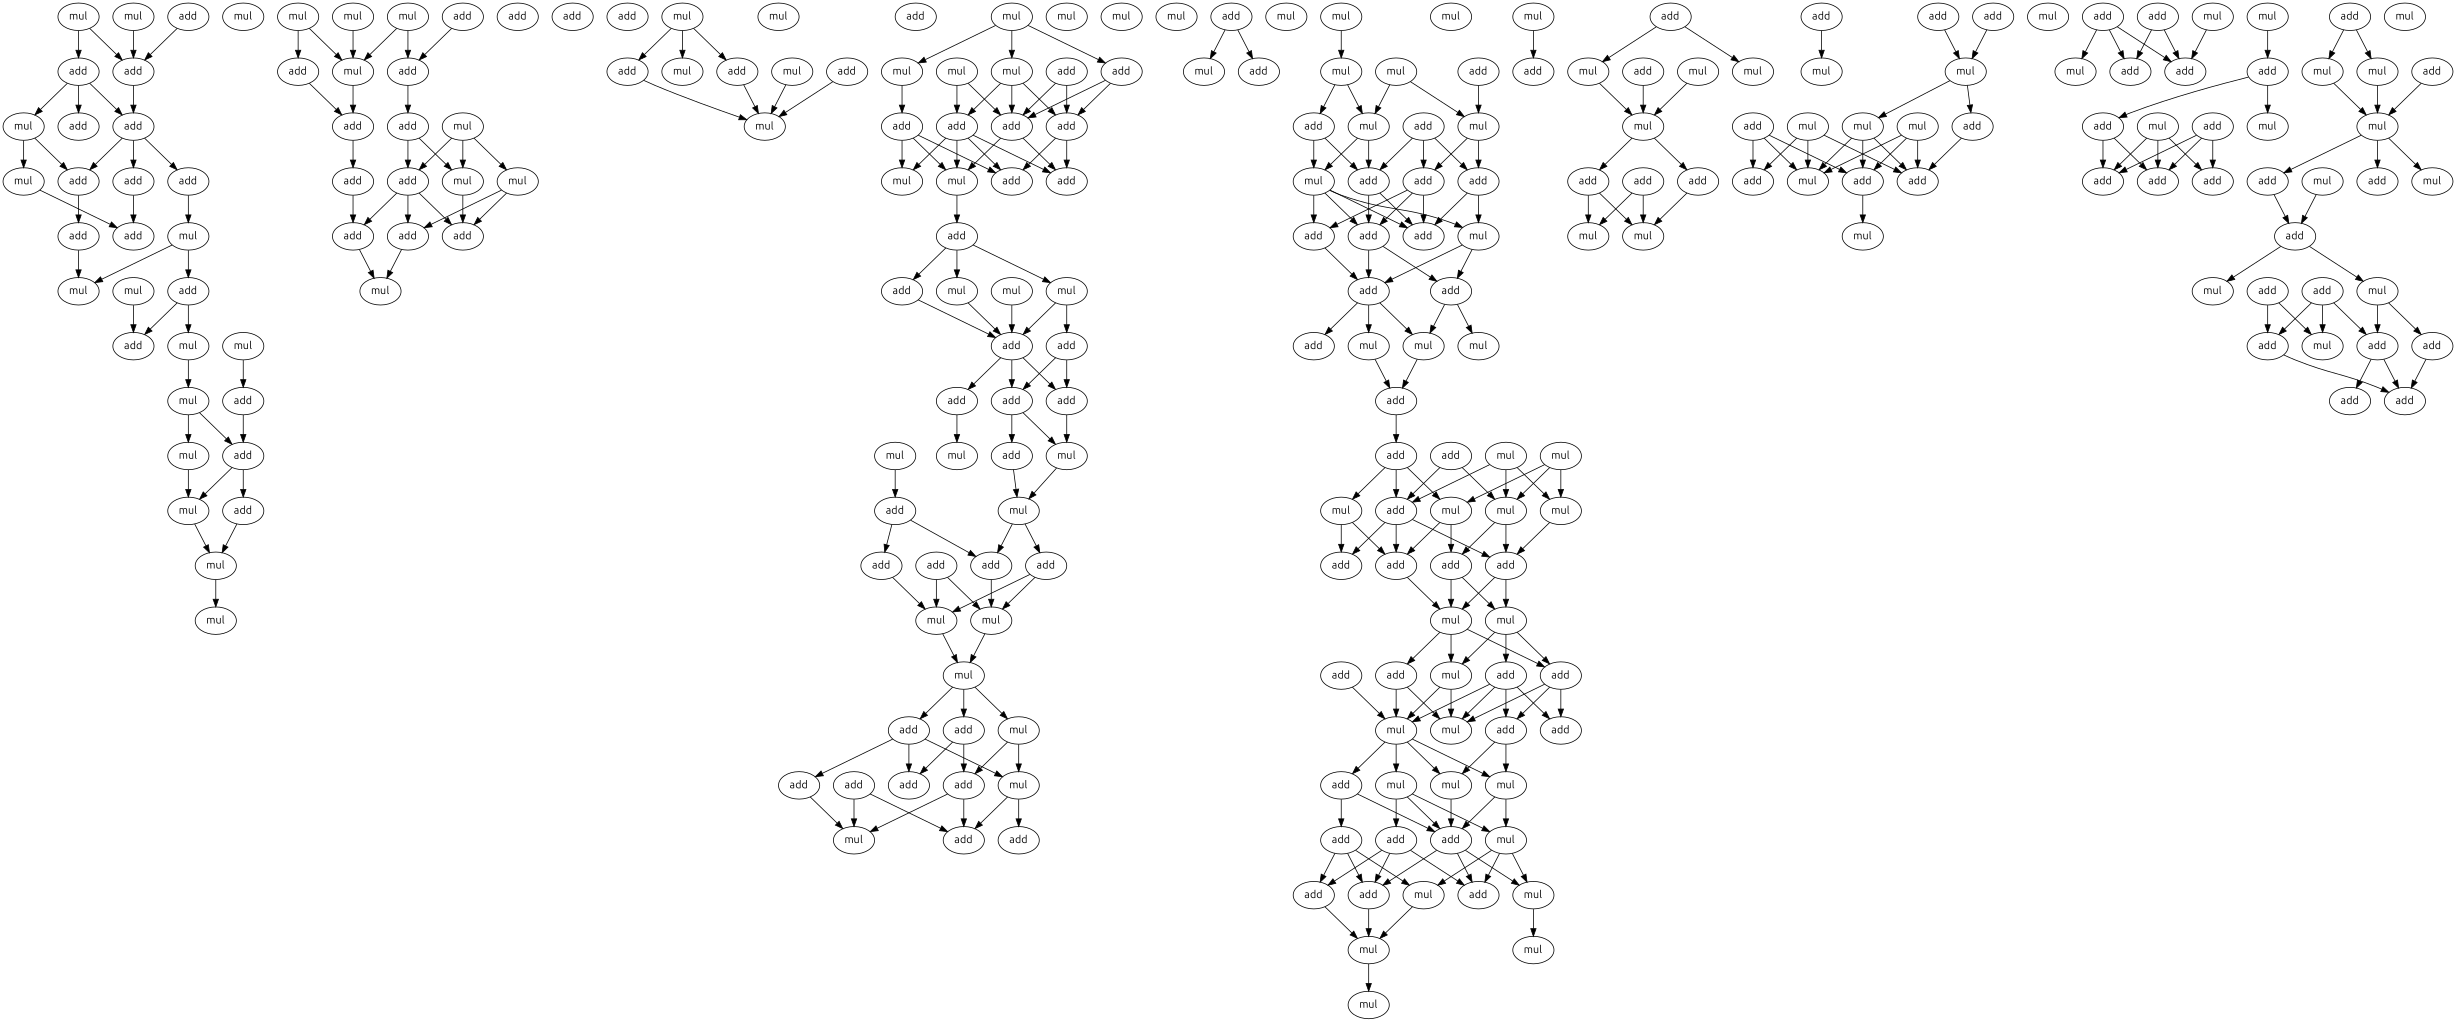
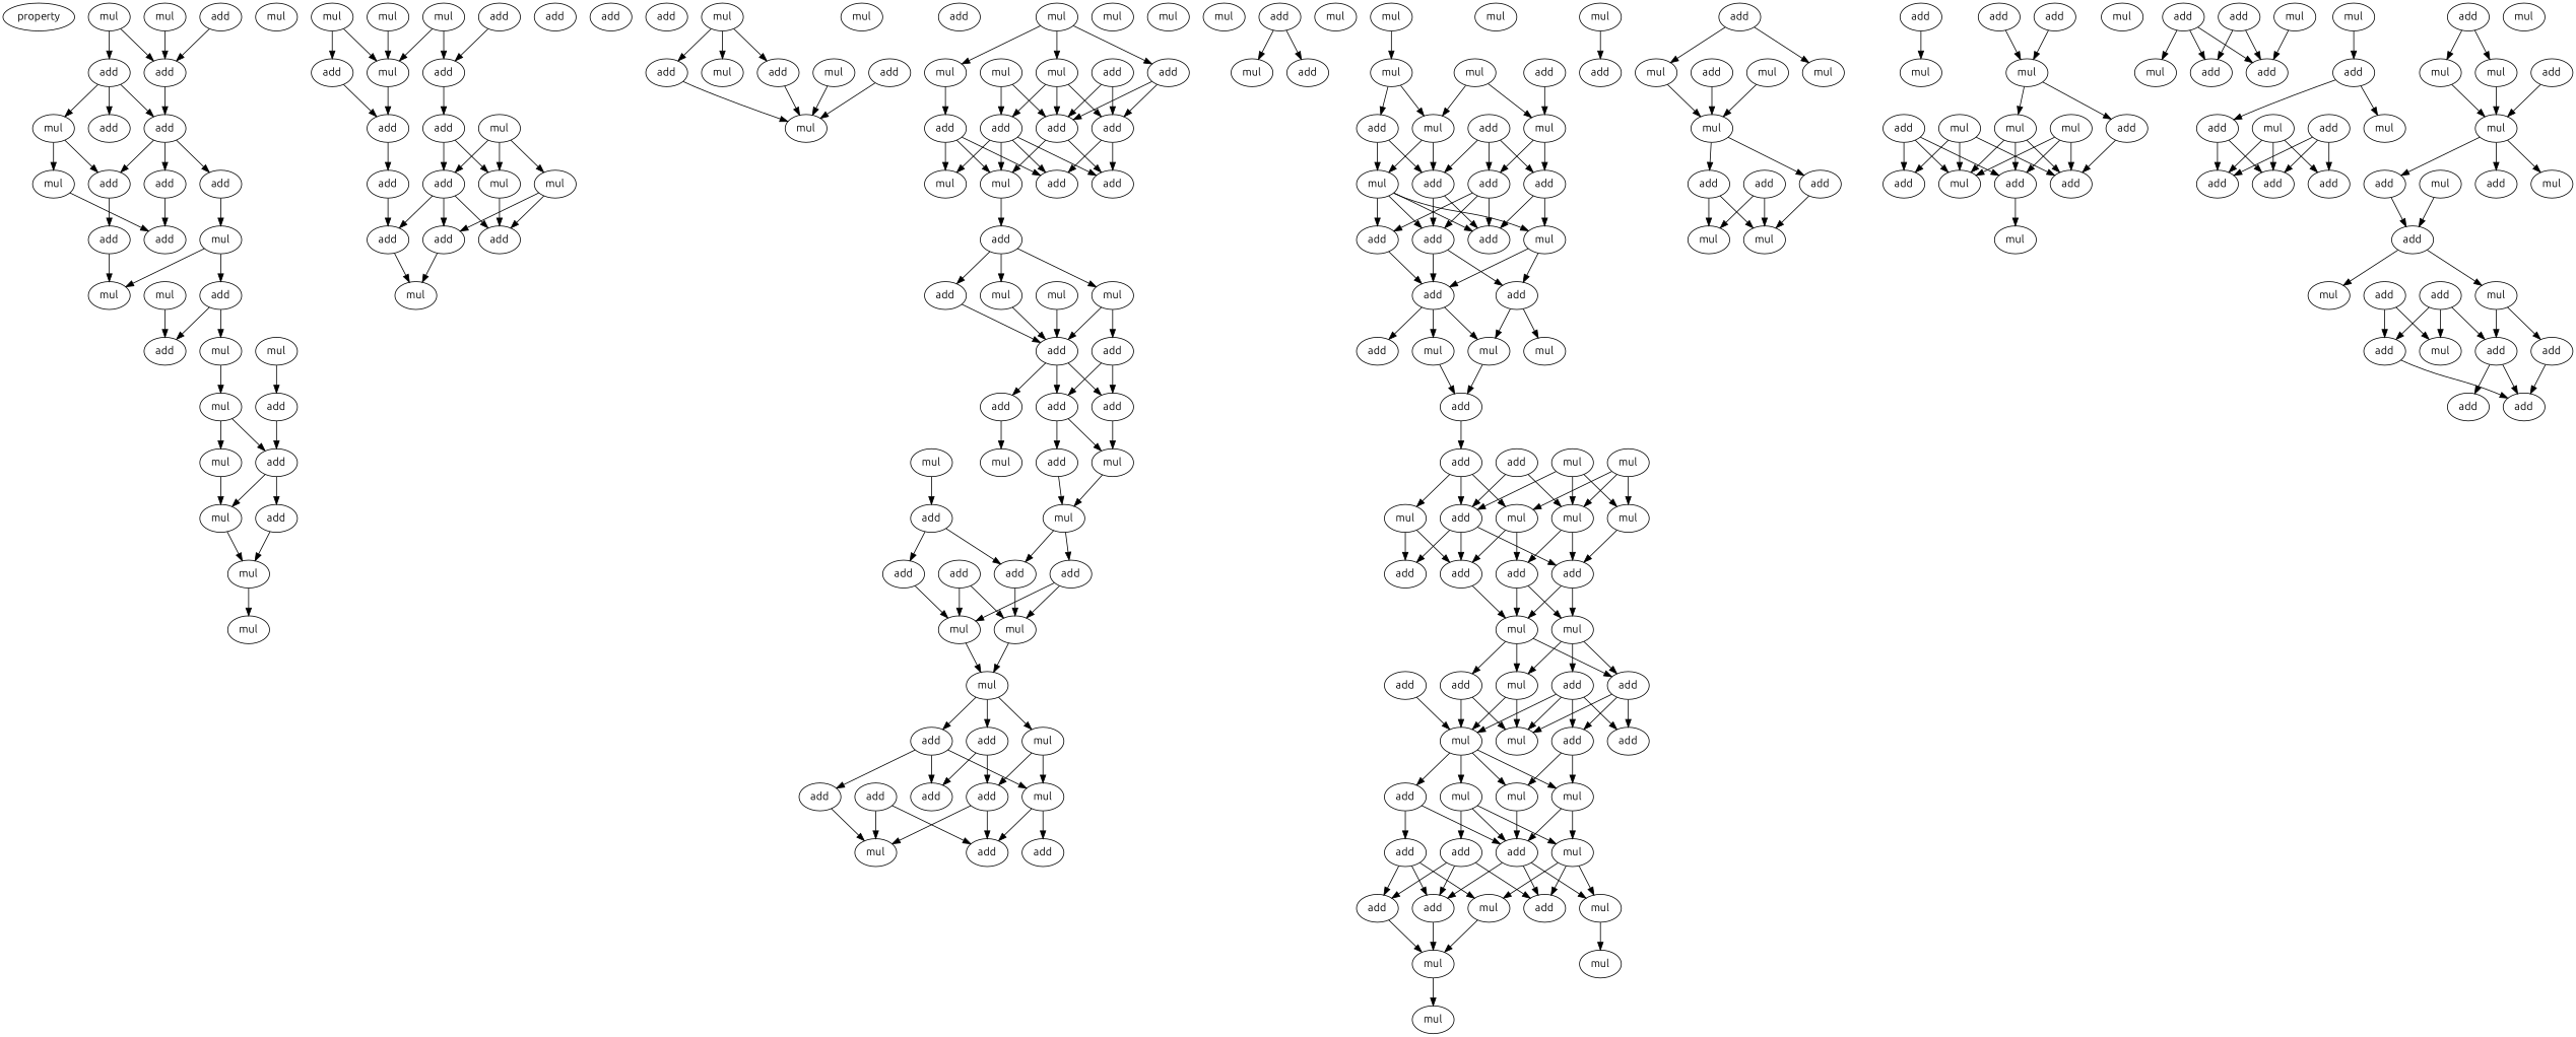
  digraph {
    fontname=Ubuntu
    node [fontcolor=black fontname=Ubuntu]
    edge [fontname=Ubuntu]
+   property [lf=1.7 mul=2]
    n2 [label=mul]
    n3 [label=add]
    n4 [label=add]
    n5 [label=add]
    n6 [label=mul]
    n7 [label=mul]
    n8 [label=add]
    n9 [label=mul]
    n10 [label=add]
    n11 [label=add]
    n12 [label=add]
    n13 [label=add]
    n14 [label=mul]
    n15 [label=add]
    n16 [label=mul]
    n17 [label=add]
    n18 [label=mul]
    n19 [label=add]
    n20 [label=mul]
    n21 [label=add]
    n22 [label=mul]
    n23 [label=mul]
    n24 [label=mul]
    n25 [label=add]
    n26 [label=add]
    n27 [label=mul]
    n28 [label=add]
    n29 [label=mul]
    n30 [label=mul]
    n31 [label=mul]
    n32 [label=mul]
    n33 [label=mul]
    n34 [label=add]
    n35 [label=add]
    n36 [label=mul]
    n37 [label=mul]
    n38 [label=add]
    n39 [label=add]
    n40 [label=add]
    n41 [label=add]
    n42 [label=mul]
    n43 [label=add]
    n44 [label=mul]
    n45 [label=mul]
    n46 [label=add]
    n47 [label=add]
    n48 [label=add]
    n49 [label=mul]
    n50 [label=add]
    n51 [label=add]
    n52 [label=add]
    n53 [label=mul]
    n54 [label=add]
    n55 [label=mul]
    n56 [label=add]
    n57 [label=mul]
    n58 [label=mul]
    n59 [label=add]
    n60 [label=mul]
    n61 [label=add]
    n62 [label=mul]
    n63 [label=mul]
    n64 [label=mul]
    n65 [label=add]
    n66 [label=add]
    n67 [label=add]
    n68 [label=add]
    n69 [label=add]
    n70 [label=mul]
    n71 [label=add]
    n72 [label=add]
    n73 [label=mul]
    n74 [label=mul]
    n75 [label=add]
    n76 [label=mul]
    n77 [label=add]
    n78 [label=add]
    n79 [label=mul]
    n80 [label=mul]
    n81 [label=add]
    n82 [label=add]
    n83 [label=mul]
    n84 [label=mul]
    n85 [label=add]
    n86 [label=add]
    n87 [label=add]
    n88 [label=mul]
    n89 [label=add]
    n90 [label=mul]
    n91 [label=mul]
    n92 [label=mul]
    n93 [label=add]
    n94 [label=add]
    n95 [label=add]
    n96 [label=add]
    n97 [label=add]
    n98 [label=mul]
    n99 [label=mul]
    n100 [label=mul]
    n101 [label=mul]
    n102 [label=mul]
    n103 [label=add]
    n104 [label=add]
    n105 [label=add]
    n106 [label=mul]
    n107 [label=add]
    n108 [label=add]
    n109 [label=mul]
    n110 [label=add]
    n111 [label=add]
    n112 [label=add]
    n113 [label=add]
    n114 [label=mul]
    n115 [label=add]
    n116 [label=mul]
    n117 [label=mul]
    n118 [label=mul]
    n119 [label=add]
    n120 [label=mul]
    n121 [label=mul]
    n122 [label=add]
    n123 [label=mul]
    n124 [label=add]
    n125 [label=mul]
    n126 [label=add]
    n127 [label=add]
    n128 [label=add]
    n129 [label=add]
    n130 [label=add]
    n131 [label=add]
    n132 [label=mul]
    n133 [label=add]
    n134 [label=add]
    n135 [label=add]
    n136 [label=mul]
    n137 [label=mul]
    n138 [label=mul]
    n139 [label=add]
    n140 [label=add]
    n141 [label=add]
    n142 [label=mul]
    n143 [label=add]
    n144 [label=mul]
    n145 [label=mul]
    n146 [label=mul]
    n147 [label=mul]
    n148 [label=mul]
    n149 [label=add]
    n150 [label=add]
    n151 [label=add]
    n152 [label=add]
    n153 [label=mul]
    n154 [label=mul]
    n155 [label=mul]
    n156 [label=mul]
    n157 [label=add]
    n158 [label=add]
    n159 [label=add]
    n160 [label=add]
    n161 [label=mul]
    n162 [label=mul]
    n163 [label=add]
    n164 [label=add]
    n165 [label=mul]
    n166 [label=mul]
    n167 [label=mul]
    n168 [label=add]
    n169 [label=mul]
    n170 [label=add]
    n171 [label=add]
    n172 [label=add]
    n173 [label=mul]
    n174 [label=mul]
    n175 [label=add]
    n176 [label=add]
    n177 [label=add]
    n178 [label=mul]
    n179 [label=mul]
    n180 [label=mul]
    n181 [label=mul]
    n182 [label=add]
    n183 [label=add]
    n184 [label=mul]
    n185 [label=mul]
    n186 [label=mul]
    n187 [label=add]
    n188 [label=mul]
    n189 [label=add]
    n190 [label=add]
    n191 [label=add]
    n192 [label=mul]
    n193 [label=mul]
    n194 [label=add]
    n195 [label=mul]
    n196 [label=add]
    n197 [label=mul]
    n198 [label=add]
    n199 [label=mul]
    n200 [label=add]
    n201 [label=add]
    n202 [label=add]
    n203 [label=add]
    n204 [label=mul]
    n205 [label=mul]
    n206 [label=add]
    n207 [label=mul]
    n208 [label=mul]
    n209 [label=mul]
    n210 [label=add]
    n211 [label=add]
    n212 [label=add]
    n213 [label=mul]
    n214 [label=add]
    n215 [label=mul]
    n216 [label=mul]
    n217 [label=add]
    n218 [label=add]
    n219 [label=mul]
    n220 [label=add]
    n221 [label=add]
    n222 [label=mul]
    n223 [label=add]
    n224 [label=add]
    n225 [label=add]
    n226 [label=mul]
    n227 [label=mul]
    n228 [label=add]
    n229 [label=mul]
    n230 [label=add]
    n231 [label=add]
    n232 [label=mul]
    n233 [label=add]
    n234 [label=mul]
    n235 [label=mul]
    n236 [label=mul]
    n237 [label=add]
    n238 [label=mul]
    n239 [label=add]
    n240 [label=add]
    n241 [label=mul]
    n242 [label=add]
    n243 [label=add]
    n244 [label=add]
    n245 [label=add]
    n2 -> n3
    n2 -> n4
    n3 -> n8
    n4 -> n8
    n4 -> n9
    n4 -> n10
    n5 -> n3
    n6 -> n3
    n8 -> n11
    n8 -> n12
    n8 -> n13
    n9 -> n11
    n9 -> n14
    n11 -> n15
    n12 -> n16
    n13 -> n17
    n14 -> n17
    n15 -> n18
    n16 -> n18
    n16 -> n19
    n19 -> n21
    n19 -> n22
    n20 -> n21
    n22 -> n23
    n23 -> n26
    n23 -> n27
    n24 -> n25
    n25 -> n26
    n26 -> n28
    n26 -> n29
    n27 -> n29
    n28 -> n30
    n29 -> n30
    n30 -> n31
    n32 -> n33
    n33 -> n39
    n34 -> n35
    n35 -> n40
    n36 -> n33
    n36 -> n35
    n37 -> n33
    n37 -> n38
    n38 -> n39
    n39 -> n41
    n40 -> n43
    n40 -> n45
    n41 -> n48
    n42 -> n43
    n42 -> n44
    n42 -> n45
    n43 -> n46
    n43 -> n47
    n43 -> n48
    n44 -> n46
    n44 -> n47
    n45 -> n47
    n46 -> n49
    n48 -> n49
    n53 -> n54
    n53 -> n55
    n53 -> n56
    n54 -> n57
    n56 -> n57
    n58 -> n57
    n59 -> n57
    n62 -> n63
    n62 -> n64
    n62 -> n65
    n63 -> n66
    n64 -> n68
    n64 -> n69
    n64 -> n71
    n65 -> n68
    n65 -> n69
    n66 -> n73
    n66 -> n74
    n66 -> n75
    n67 -> n68
    n67 -> n69
    n68 -> n72
    n68 -> n73
    n69 -> n72
    n69 -> n75
    n70 -> n68
    n70 -> n71
    n71 -> n72
    n71 -> n73
    n71 -> n74
    n71 -> n75
    n73 -> n77
    n77 -> n78
    n77 -> n79
    n77 -> n80
    n78 -> n81
    n79 -> n81
    n79 -> n82
    n80 -> n81
    n81 -> n85
    n81 -> n86
    n81 -> n87
    n82 -> n85
    n82 -> n86
    n83 -> n81
    n85 -> n88
    n85 -> n89
    n86 -> n88
    n87 -> n90
    n88 -> n91
    n89 -> n91
    n91 -> n94
    n91 -> n96
    n92 -> n93
    n93 -> n94
    n93 -> n95
    n94 -> n99
    n95 -> n98
    n96 -> n98
    n96 -> n99
    n97 -> n98
    n97 -> n99
    n98 -> n100
    n99 -> n100
    n100 -> n102
    n100 -> n103
    n100 -> n104
    n102 -> n105
    n102 -> n106
    n103 -> n105
    n103 -> n107
    n104 -> n106
    n104 -> n107
    n104 -> n108
    n105 -> n109
    n105 -> n110
    n106 -> n110
    n106 -> n112
    n108 -> n109
    n111 -> n109
    n111 -> n110
    n113 -> n114
    n113 -> n115
    n117 -> n118
    n118 -> n121
    n118 -> n122
    n119 -> n120
    n120 -> n126
    n120 -> n127
    n121 -> n124
    n121 -> n125
    n122 -> n124
    n122 -> n125
    n123 -> n120
    n123 -> n121
    n124 -> n129
    n124 -> n131
    n125 -> n129
    n125 -> n130
    n125 -> n131
    n125 -> n132
    n126 -> n129
    n126 -> n130
    n126 -> n131
    n127 -> n131
    n127 -> n132
    n128 -> n124
    n128 -> n126
    n128 -> n127
    n129 -> n133
    n129 -> n134
    n130 -> n133
    n132 -> n133
    n132 -> n134
    n133 -> n135
    n133 -> n136
    n133 -> n137
    n134 -> n136
    n134 -> n138
    n136 -> n139
    n137 -> n139
    n139 -> n140
    n140 -> n143
    n140 -> n146
    n140 -> n147
    n141 -> n142
    n141 -> n143
    n142 -> n149
    n142 -> n150
    n143 -> n149
    n143 -> n151
    n143 -> n152
    n144 -> n142
    n144 -> n145
    n144 -> n146
    n145 -> n149
    n146 -> n150
    n146 -> n152
    n147 -> n151
    n147 -> n152
    n148 -> n142
    n148 -> n143
    n148 -> n145
    n149 -> n154
    n149 -> n155
    n150 -> n154
    n150 -> n155
    n152 -> n154
    n154 -> n156
    n154 -> n157
    n154 -> n158
    n155 -> n156
    n155 -> n158
    n155 -> n159
    n156 -> n161
    n156 -> n162
    n157 -> n161
    n157 -> n162
    n158 -> n162
    n158 -> n163
    n158 -> n164
    n159 -> n161
    n159 -> n162
    n159 -> n163
    n159 -> n164
    n160 -> n161
    n161 -> n165
    n161 -> n166
    n161 -> n167
    n161 -> n168
    n163 -> n165
    n163 -> n166
    n165 -> n169
    n165 -> n170
    n166 -> n170
    n167 -> n169
    n167 -> n170
    n167 -> n171
    n168 -> n170
    n168 -> n172
    n169 -> n173
    n169 -> n174
    n169 -> n175
    n170 -> n173
    n170 -> n175
    n170 -> n177
    n171 -> n175
    n171 -> n176
    n171 -> n177
    n172 -> n174
    n172 -> n176
    n172 -> n177
    n173 -> n178
    n174 -> n179
    n176 -> n179
    n177 -> n179
    n179 -> n180
    n181 -> n182
    n183 -> n184
    n183 -> n185
    n184 -> n186
    n186 -> n189
    n186 -> n190
    n187 -> n186
    n188 -> n186
    n189 -> n193
    n190 -> n192
    n190 -> n193
    n191 -> n192
    n191 -> n193
    n194 -> n195
    n196 -> n197
    n197 -> n199
    n197 -> n200
    n198 -> n197
    n199 -> n203
    n199 -> n204
    n199 -> n206
    n200 -> n206
    n201 -> n202
    n201 -> n203
    n201 -> n204
    n203 -> n209
    n205 -> n202
    n205 -> n204
    n205 -> n206
    n207 -> n203
    n207 -> n204
    n207 -> n206
    n210 -> n211
    n210 -> n212
    n213 -> n212
    n214 -> n211
    n214 -> n212
    n214 -> n215
    n216 -> n217
    n217 -> n218
    n217 -> n219
    n218 -> n220
    n218 -> n221
    n222 -> n220
    n222 -> n221
    n222 -> n223
    n224 -> n220
    n224 -> n221
    n224 -> n223
    n225 -> n226
    n225 -> n227
    n226 -> n229
    n227 -> n229
    n228 -> n229
    n229 -> n230
    n229 -> n231
    n229 -> n232
    n230 -> n233
    n233 -> n235
    n233 -> n236
    n234 -> n233
    n236 -> n240
    n236 -> n243
    n237 -> n238
    n237 -> n239
    n237 -> n240
    n239 -> n244
    n240 -> n244
    n240 -> n245
    n242 -> n238
    n242 -> n239
    n243 -> n244
  }
